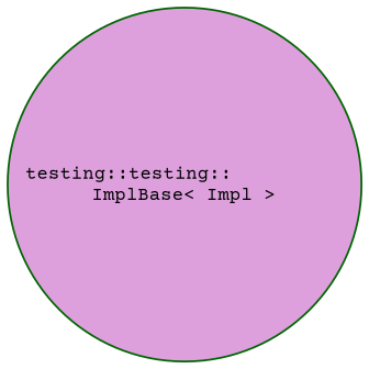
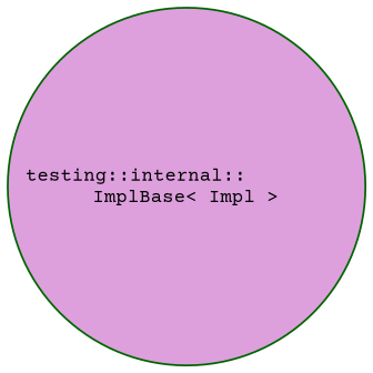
  digraph {
    rankdir=LR
    fontname="Courier Prime"
-   n1 [color=darkgreen fillcolor=plum fontname="Courier Prime" fontsize=10 height=0.2 label="testing::testing::\lImplBase\< Impl \>" shape=circle style=filled width=0.4]
+   n1 [color=darkgreen fillcolor=plum fontname="Courier Prime" fontsize=10 height=0.2 label="testing::internal::\lImplBase\< Impl \>" shape=circle style=filled width=0.4]
  }
